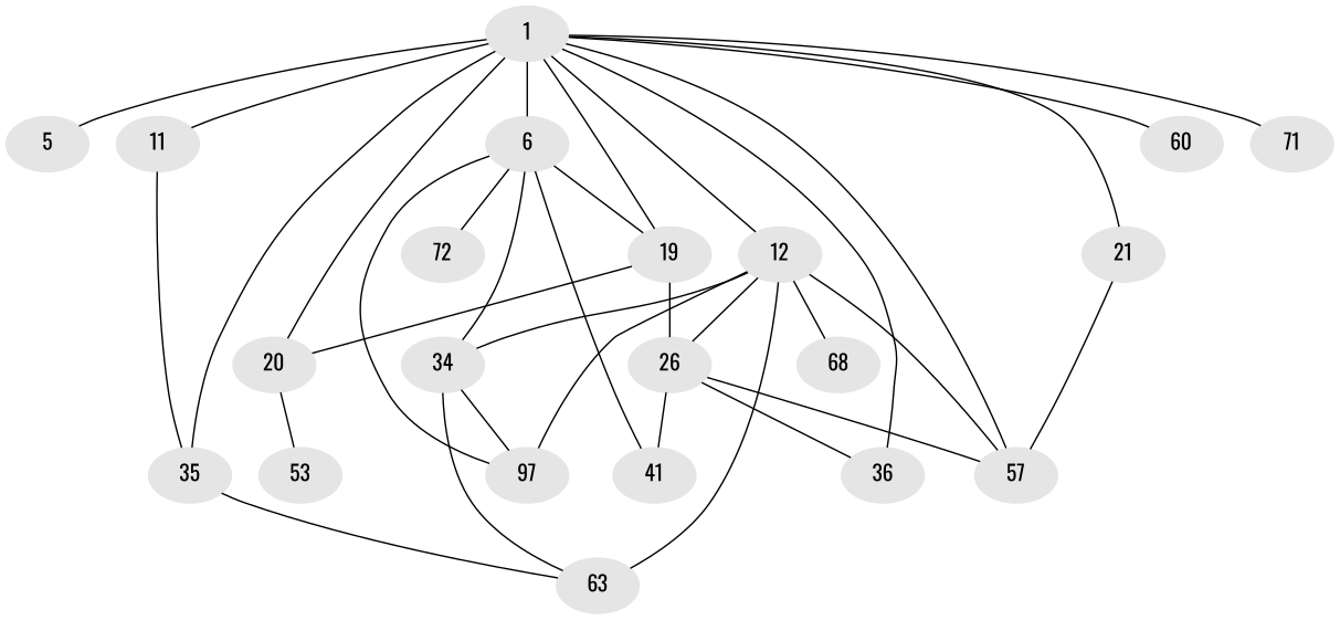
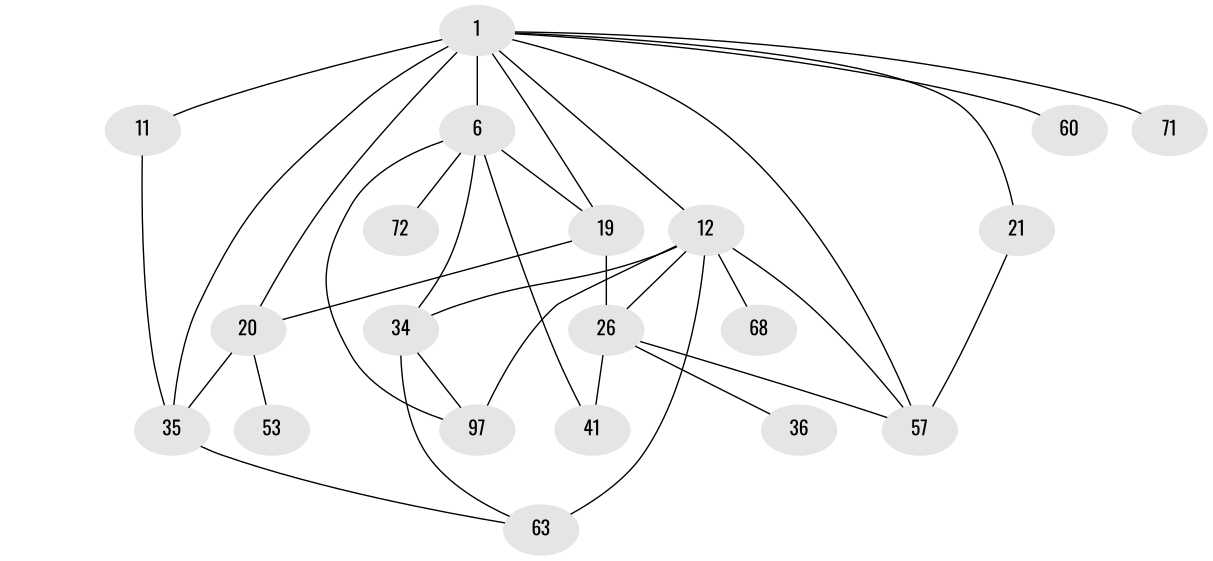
  graph {
    fontname=Oswald
    node [color=gray90 fontname=Oswald style=filled]
    edge [fontname=Oswald]
    1 [super="+4+3+7+2+10"]
-   5
    6 [super="+66+16+14+9"]
    11 [super="+27"]
    12 [super="+73+17+62+15"]
    19 [super="+23"]
    20 [super="+28"]
    21 [super="+56"]
    35 [super="+51+45+61"]
    36
    n11 [label=57 super="+49+52"]
    60
    71
    34 [super="+38"]
    41
    n16 [label=97 super="+74+68"]
    72
    26 [super="+43+57"]
    63 [super="+65"]
    n20 [label=68]
    53
-   1 -- 5 [weight=3]
    1 -- 6 [weight=5]
    1 -- 11 [weight=2]
    1 -- 12 [weight=2]
    1 -- 19
    1 -- 20 [weight=2]
    1 -- 21
    1 -- 35
-   1 -- 36
    1 -- n11
    1 -- 60
    1 -- 71
    6 -- 19
    6 -- 34
    6 -- 41
    6 -- n16
    6 -- 72
    11 -- 35
    12 -- n11
    12 -- 34 [weight=2]
    12 -- n16
    12 -- 26
    12 -- 63 [weight=2]
    12 -- n20
    19 -- 20
    19 -- 26
+   20 -- 35
    20 -- 53
    21 -- n11
    35 -- 63
    34 -- n16
    34 -- 63
    26 -- 36
    26 -- n11
    26 -- 41
  }
